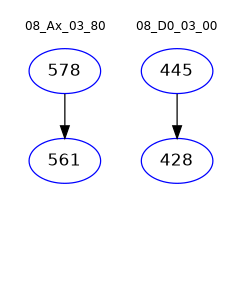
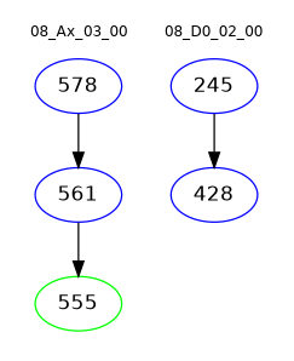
  digraph {
    fontname="DejaVu Sans"
    node [color=blue fontname="DejaVu Sans"]
    edge [color=black fontname="DejaVu Sans"]
    n1 [label=561]
+   n2 [color=green label=555]
    n3 [label=578]
-   n4 [label=445]
+   n4 [label=245]
    n5 [label=428]
    subgraph cluster_1 {
      color=white
      fontsize=10
-     label="08_Ax_03_80"
+     label="08_Ax_03_00"
      n1
+     n2
      n3
    }
    subgraph cluster_2 {
      color=white
      fontsize=10
-     label="08_D0_03_00"
+     label="08_D0_02_00"
      n4
      n5
    }
+   n1 -> n2
    n3 -> n1
    n4 -> n5
  }
